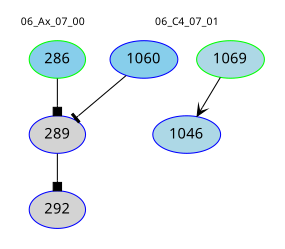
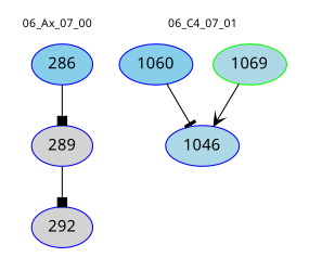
  digraph {
    fontname="Noto Sans"
    node [color=blue fillcolor=skyblue fontname="Noto Sans" style=filled]
    edge [arrowhead=box color=black fontname="Noto Sans"]
-   n1 [color=green label=286]
+   n1 [label=286]
    n2 [fillcolor=lightgrey label=289]
    n3 [fillcolor=lightgrey label=292]
    n4 [color=green fillcolor=lightblue label=1069]
    n5 [label=1060]
    n6 [fillcolor=lightblue label=1046]
    subgraph cluster_1 {
      color=white
      fontsize=10
      label="06_Ax_07_00"
      n1
      n2
      n3
    }
    subgraph cluster_2 {
      color=white
      fontsize=10
      label="06_C4_07_01"
      n4
      n5
      n6
    }
    n1 -> n2
    n2 -> n3
    n4 -> n6 [arrowhead=vee]
-   n5 -> n2 [arrowhead=tee]
+   n5 -> n6 [arrowhead=tee]
  }
